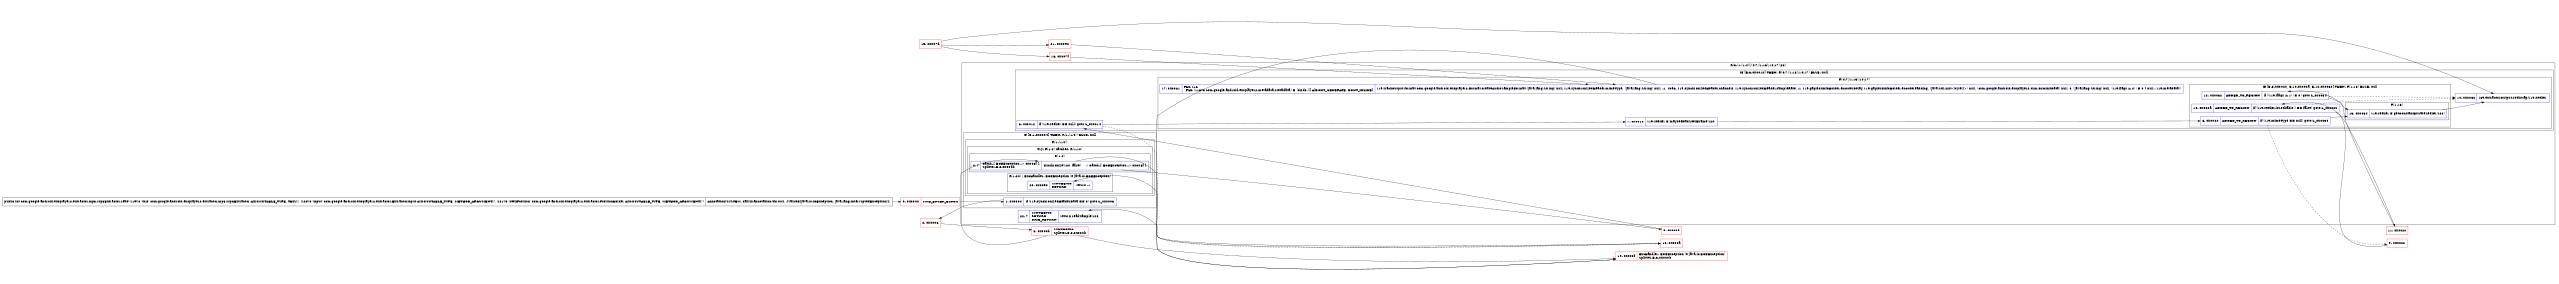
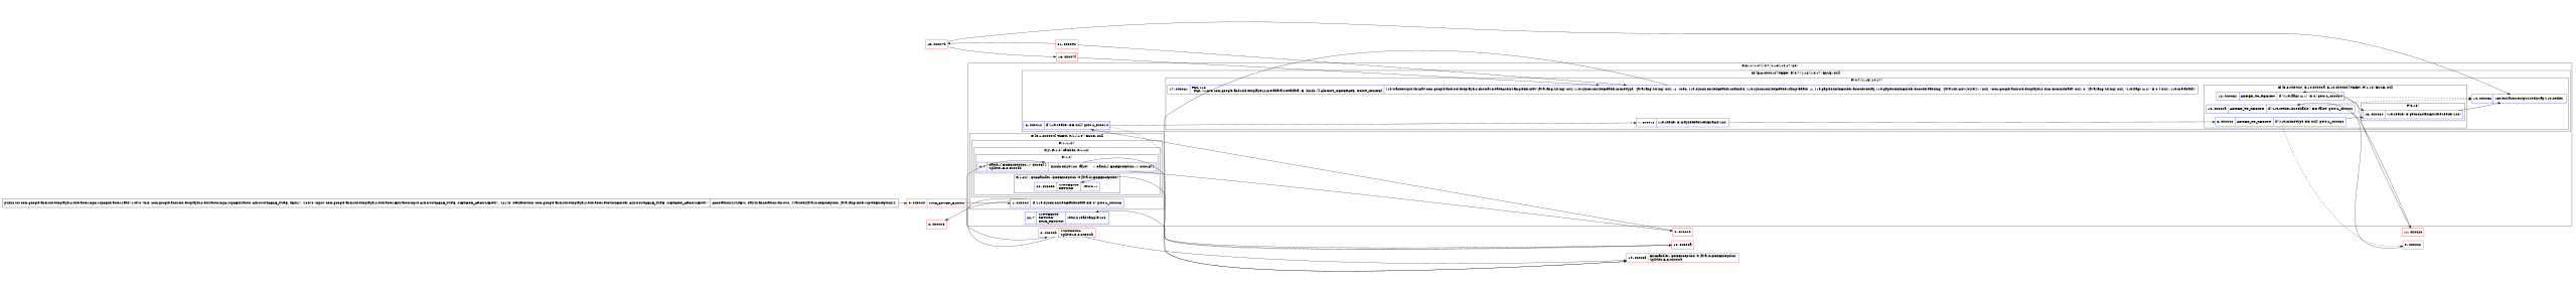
  digraph {
    rankdir=LR
    node [color=blue shape=record]
    n1 [label="{4\:\ ?|Catch:\{ EOFException \-\> 0x008f \}\lSplitter:B:3:0x000b\l|synchronize(r20, false)     \/\/ Catch:\{ EOFException \-\> 0x008f \}\l}"]
    n2 [label="{20\:\ 0x0090|SYNTHETIC\lRETURN\l|return \-1\l}"]
    n3 [label="{1\:\ 0x0004|if (r19.synchronizedHeaderData == 0) goto L_0x0006\l}"]
    n4 [label="{13\:\ 0x0034|r19.seeker = getConstantBitrateSeeker(r20)\l}"]
    n5 [label="{8\:\ 0x0020|ADDED_TO_REGION\l|if (r19.mimeType == null) goto L_0x0034\l}"]
    n6 [label="{10\:\ 0x002a|ADDED_TO_REGION\l|if (r19.seeker.isSeekable() == false) goto L_0x002c\l}"]
    n7 [label="{12\:\ 0x0032|ADDED_TO_REGION\l|if ((r19.flags & 1) != 0) goto L_0x0034\l}"]
    n8 [label="{7\:\ 0x0014|r19.seeker = maybeReadSeekFrame(r20)\l}"]
    n9 [label="{14\:\ 0x003c|r69.extractorOutput.seekMap(r19.seeker)\l}"]
    n10 [label="{17\:\ 0x0081|PHI: r16 \l  PHI: (r16v3 com.google.android.exoplayer2.metadata.Metadata) =  binds: [] A[DONT_GENERATE, DONT_INLINE]\l|r19.trackOutput.format(com.google.android.exoplayer2.Format.createAudioSampleFormat((java.lang.String) null, r19.synchronizedHeader.mimeType, (java.lang.String) null, \-1, 4096, r19.synchronizedHeader.channels, r19.synchronizedHeader.sampleRate, \-1, r19.gaplessInfoHolder.encoderDelay, r19.gaplessInfoHolder.encoderPadding, (java.util.List\<byte[]\>) null, (com.google.android.exoplayer2.drm.DrmInitData) null, 0, (java.lang.String) null, (r19.flags & 2) != 0 ? null : r19.metadata))\l}"]
    n11 [label="{6\:\ 0x0012|if (r19.seeker == null) goto L_0x0014\l}"]
    n12 [label="{22\:\ ?|SYNTHETIC\lRETURN\lORIG_RETURN\l|return readSample(r20)\l}"]
    n13 [color=red label="{5\:\ 0x000e}"]
    n14 [color=red label="{19\:\ 0x008f|ExcHandler: EOFException (e java.io.EOFException)\lSplitter:B:3:0x000b\l}"]
    n15 [color=red label="{2\:\ 0x0006}"]
    n16 [color=red label="{9\:\ 0x0022}"]
    n17 [color=red label="{11\:\ 0x002c}"]
    n18 [color=red label="{18\:\ 0x008a}"]
    n19 [color=red label="{3\:\ 0x000b|SYNTHETIC\lSplitter:B:3:0x000b\l}"]
    n20 [color=red label="{15\:\ 0x007d}"]
    n21 [color=red label="{16\:\ 0x007f}"]
    n22 [color=red label="{21\:\ 0x0092}"]
    n23 [color=red label="{0\:\ 0x0000|MTH_ENTER_BLOCK\l}"]
    n24 [label="{public int com.google.android.exoplayer2.extractor.mp3.Mp3Extractor.read((r19v0 'this' com.google.android.exoplayer2.extractor.mp3.Mp3Extractor A[IMMUTABLE_TYPE, THIS]), (r20v0 'input' com.google.android.exoplayer2.extractor.ExtractorInput A[IMMUTABLE_TYPE, METHOD_ARGUMENT]), (r21v0 'seekPosition' com.google.android.exoplayer2.extractor.PositionHolder A[IMMUTABLE_TYPE, METHOD_ARGUMENT]))  | Annotation[SYSTEM, dalvik.annotation.Throws, \{value=[java.io.IOException, java.lang.InterruptedException]\}]\l}" color=""]
    subgraph cluster_1 {
      label="R(3:(1:(1:4))|(4:7|(1:13)|14|17)|22)"
      n12
      subgraph cluster_2 {
        label="IF [B:1:0x0004] THEN: R(1:(1:4)) ELSE: null"
        n3
        subgraph cluster_3 {
          label="R(1:(1:4))"
          subgraph cluster_4 {
            label="Try: R(1:4) catches: R(1:10)"
            subgraph cluster_5 {
              label="R(1:4)"
              n1
            }
            subgraph cluster_6 {
              label="R(1:20) | ExcHandler: EOFException (e java.io.EOFException)\l"
              n2
            }
          }
        }
      }
      subgraph cluster_7 {
        label="IF [B:6:0x0012] THEN: R(4:7|(1:13)|14|17) ELSE: null"
        n11
        subgraph cluster_8 {
          label="R(4:7|(1:13)|14|17)"
          n8
          n9
          n10
          subgraph cluster_9 {
            label="IF [B:8:0x0020, B:10:0x002a, B:12:0x0032] THEN: R(1:13) ELSE: null"
            n5
            n6
            n7
            subgraph cluster_10 {
-             label="R(1:13)"
+             label="R(6:13)"
              n4
            }
          }
        }
      }
    }
    subgraph cluster_11 {
      label="R(1:20) | ExcHandler: EOFException (e java.io.EOFException)\l"
    }
    n1 -> n13
    n1 -> n14
    n3 -> n15
    n4 -> n9
    n5 -> n4
    n5 -> n16 [style=dashed]
    n6 -> n9 [style=dashed]
    n6 -> n17
    n7 -> n4
    n7 -> n9 [style=dashed]
    n8 -> n5
    n10 -> n18
    n11 -> n8
    n11 -> n18 [style=dashed]
    n13 -> n11
    n14 -> n2
-   n15 -> n19
+   n3 -> n19
    n16 -> n6
    n17 -> n7
    n18 -> n12
    n19 -> n1
    n19 -> n14
    n20 -> n9
    n20 -> n21
-   n20 -> n22
+   n22 -> n20
    n21 -> n10
    n22 -> n10
    n23 -> n3
    n24 -> n23
  }
